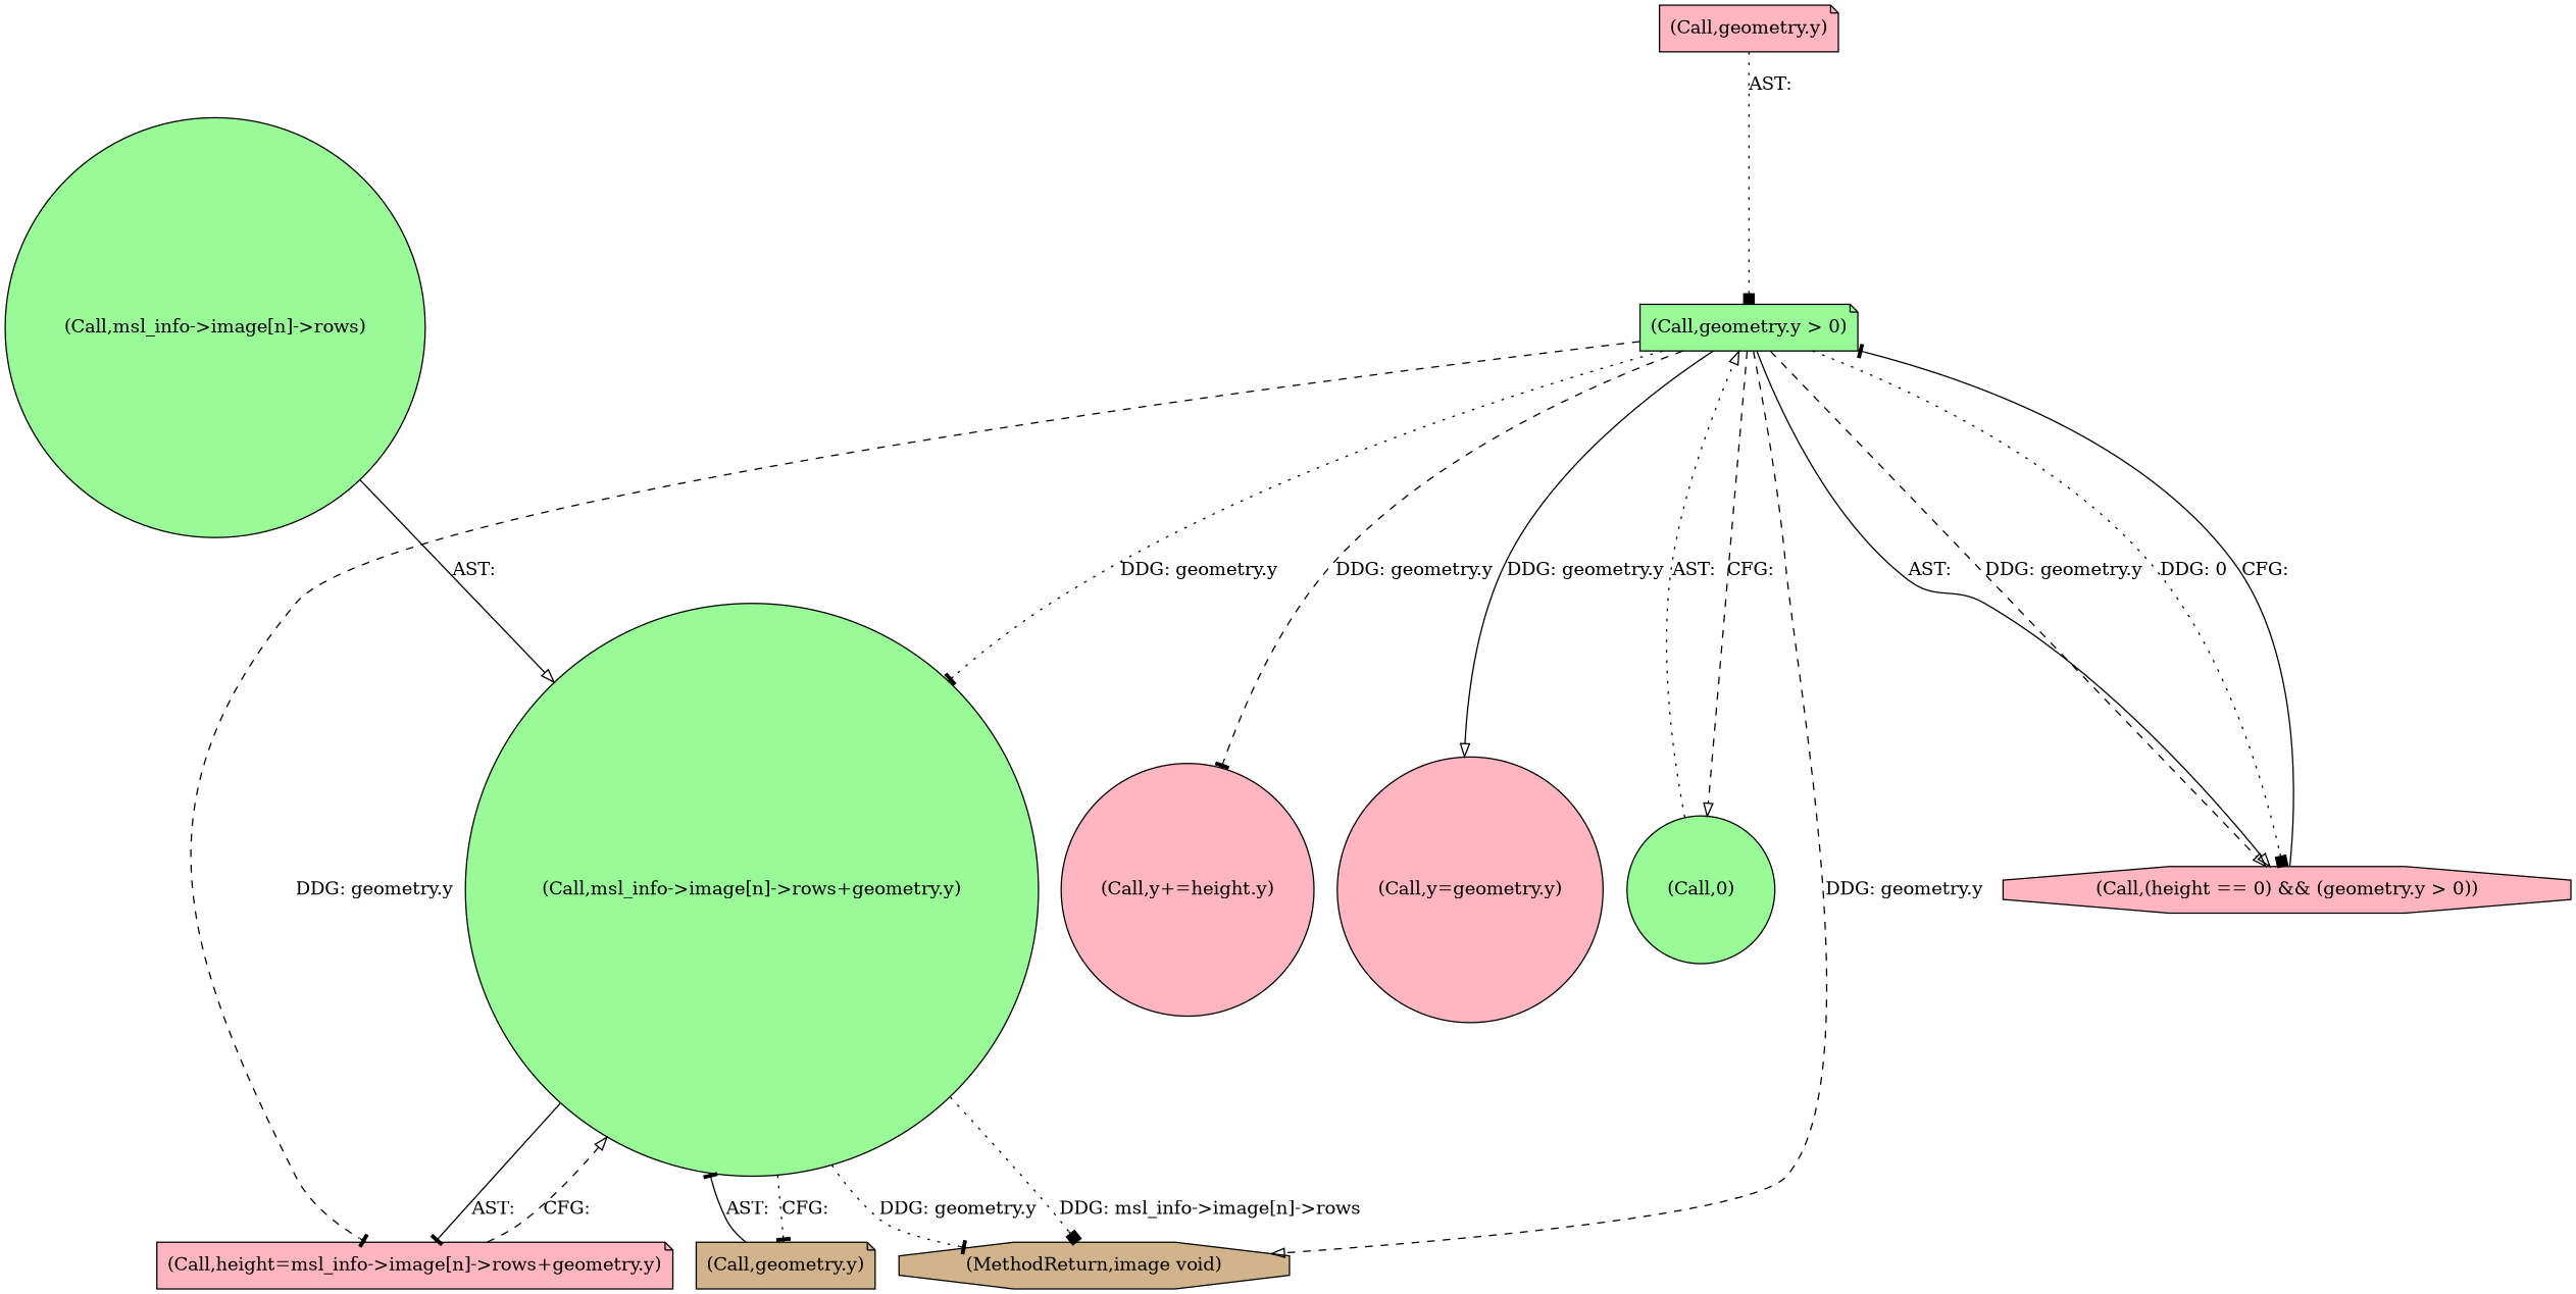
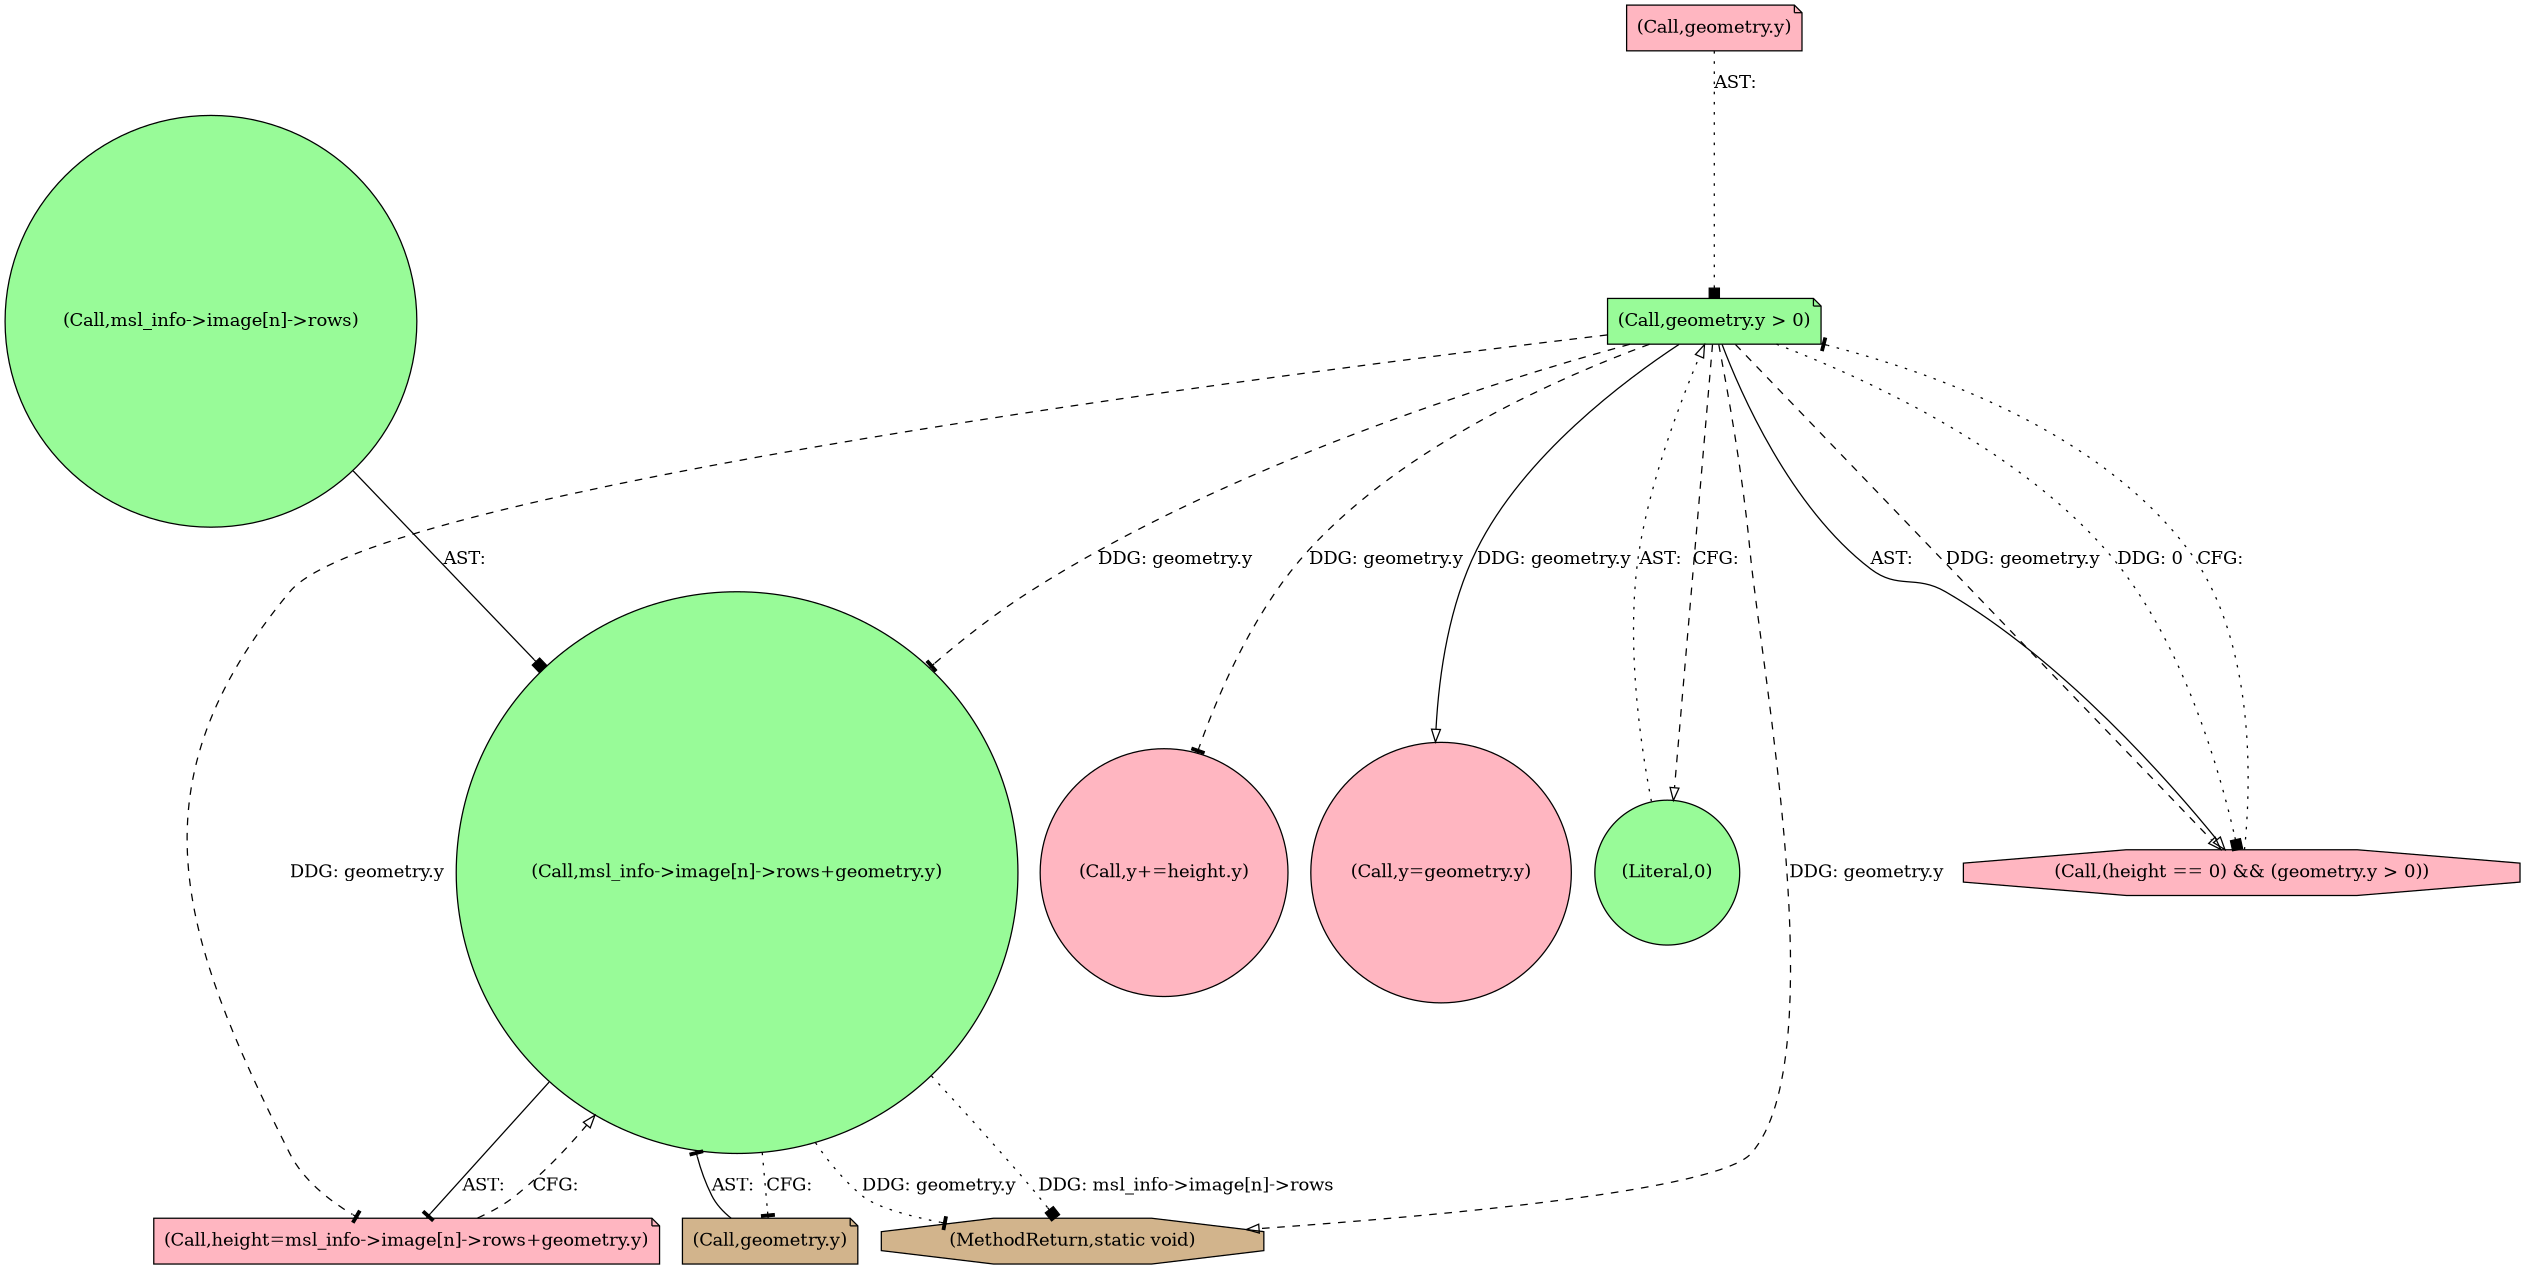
  digraph {
    node [fillcolor=lightpink shape=circle style=filled]
    edge [arrowhead=tee style=dotted]
    n1 [fillcolor=palegreen label="(Call,msl_info->image[n]->rows+geometry.y)"]
-   n2 [fillcolor=tan label="(MethodReturn,image void)" shape=octagon]
+   n2 [fillcolor=tan label="(MethodReturn,static void)" shape=octagon]
    n3 [label="(Call,height=msl_info->image[n]->rows+geometry.y)" shape=note]
    n4 [fillcolor=tan label="(Call,geometry.y)" shape=note]
    n5 [fillcolor=palegreen label="(Call,geometry.y > 0)" shape=note]
    n6 [label="(Call,y+=height.y)"]
    n7 [label="(Call,y=geometry.y)"]
-   n8 [fillcolor=palegreen label="(Call,0)"]
+   n8 [fillcolor=palegreen label="(Literal,0)"]
    n9 [label="(Call,(height == 0) && (geometry.y > 0))" shape=octagon]
    n10 [label="(Call,geometry.y)" shape=note]
    n11 [fillcolor=palegreen label="(Call,msl_info->image[n]->rows)"]
    n1 -> n2 [arrowhead=box label="DDG: msl_info->image[n]->rows"]
    n1 -> n2 [label="DDG: geometry.y"]
    n1 -> n3 [label="AST: " style=solid]
    n1 -> n4 [label="CFG: "]
    n3 -> n1 [arrowhead=onormal label="CFG: " style=dashed]
    n4 -> n1 [label="AST: " style=solid]
-   n5 -> n1 [label="DDG: geometry.y"]
+   n5 -> n1 [label="DDG: geometry.y" style=dashed]
    n5 -> n2 [arrowhead=onormal label="DDG: geometry.y" style=dashed]
    n5 -> n3 [label="DDG: geometry.y" style=dashed]
    n5 -> n6 [label="DDG: geometry.y" style=dashed]
    n5 -> n7 [arrowhead=onormal label="DDG: geometry.y" style=solid]
    n5 -> n8 [arrowhead=onormal label="CFG: " style=dashed]
    n5 -> n9 [arrowhead=onormal label="AST: " style=solid]
    n5 -> n9 [arrowhead=onormal label="DDG: geometry.y" style=dashed]
    n5 -> n9 [arrowhead=box label="DDG: 0"]
    n8 -> n5 [arrowhead=onormal label="AST: "]
-   n9 -> n5 [label="CFG: " style=solid]
+   n9 -> n5 [label="CFG: "]
    n10 -> n5 [arrowhead=box label="AST: "]
-   n11 -> n1 [arrowhead=onormal label="AST: " style=solid]
+   n11 -> n1 [arrowhead=box label="AST: " style=solid]
  }
